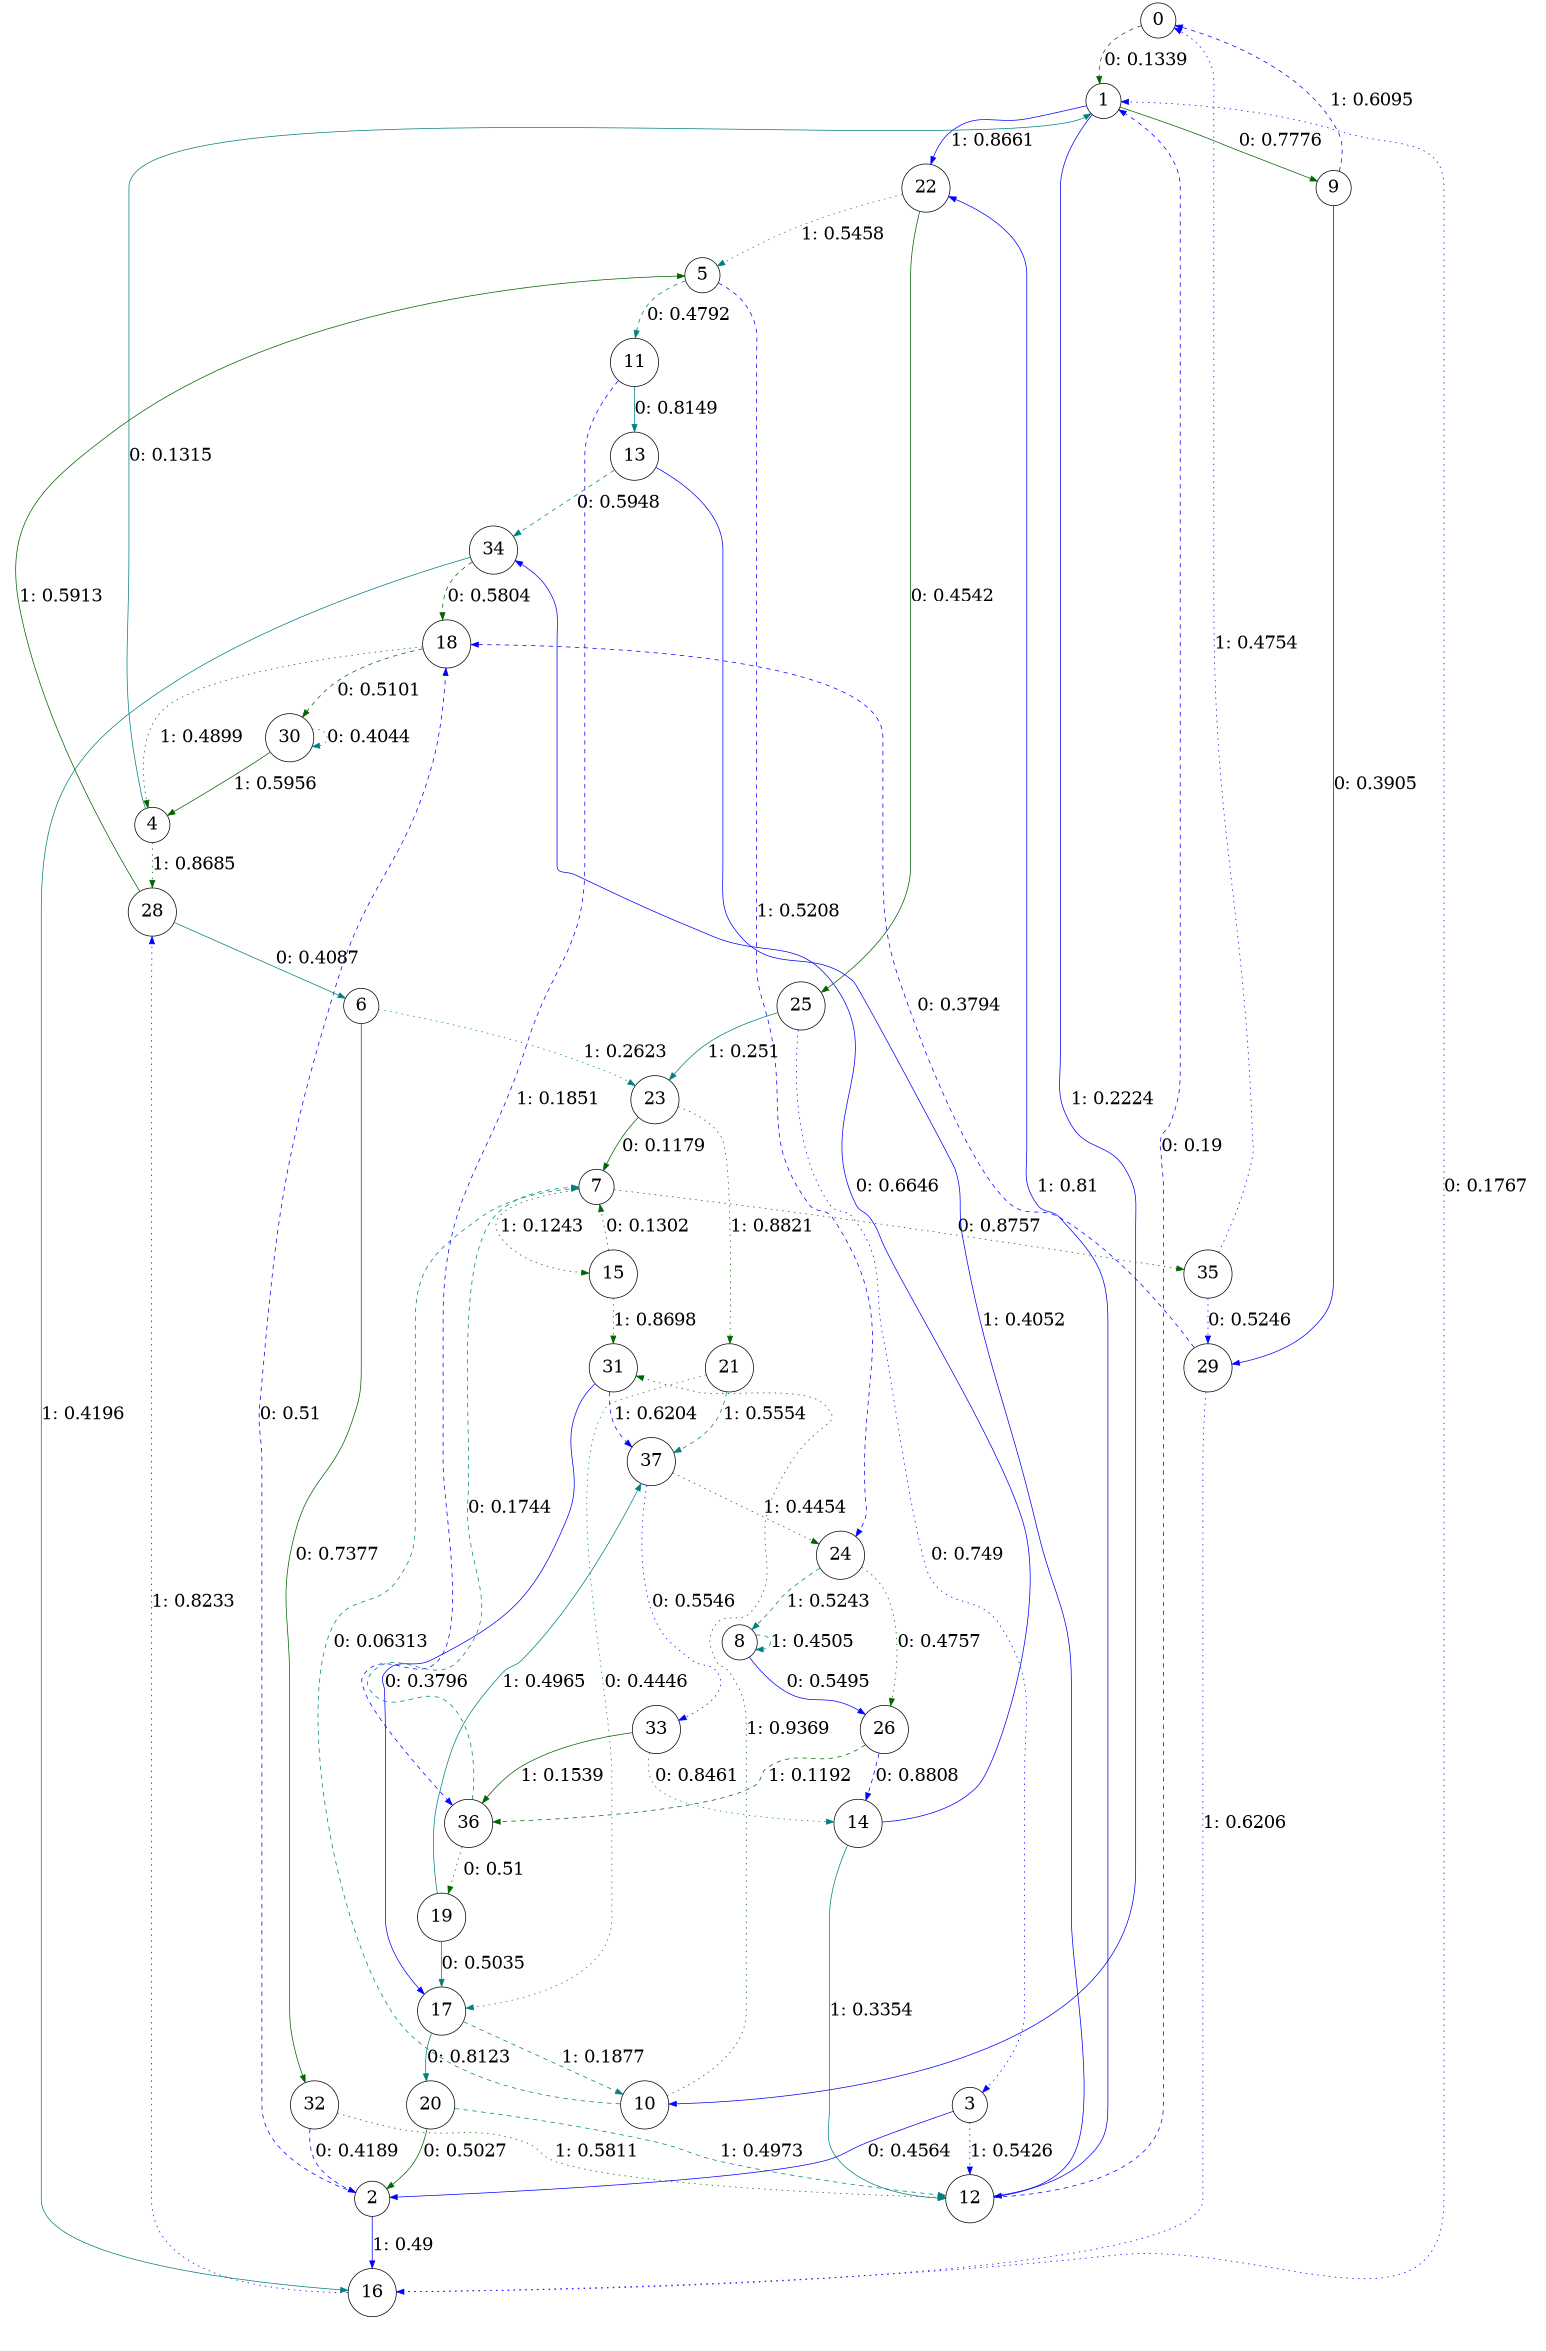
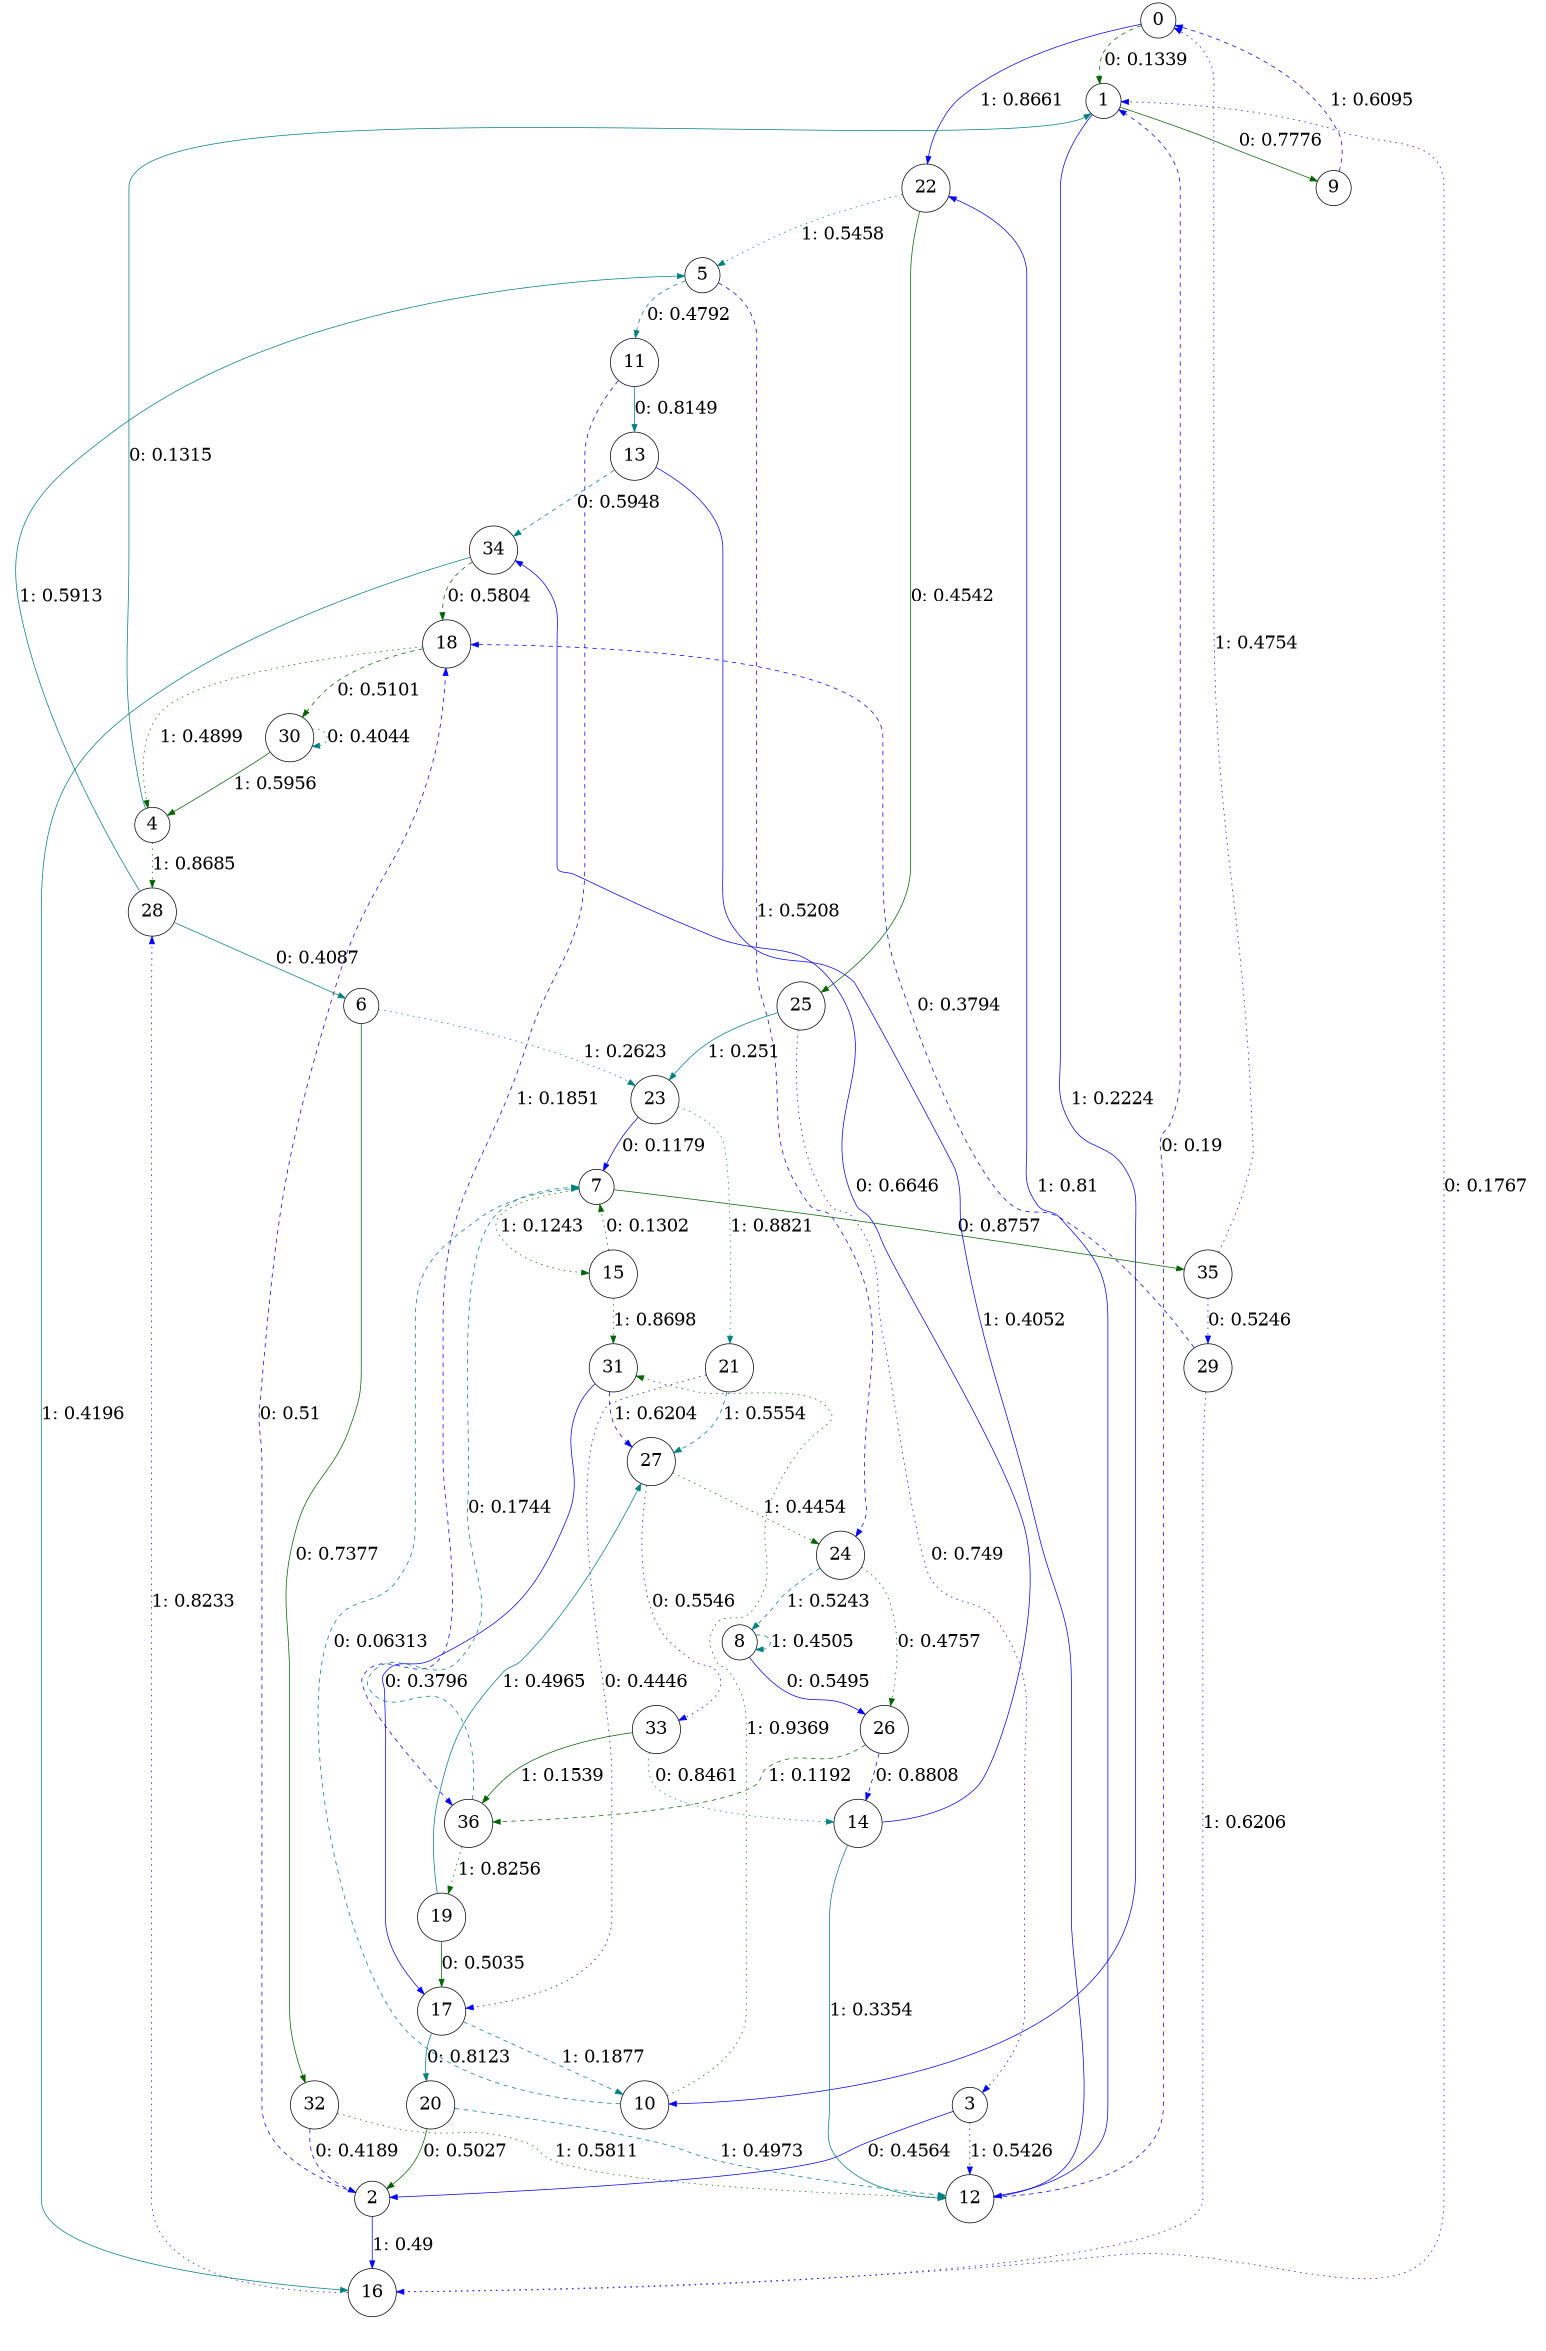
  digraph {
    node [fontsize=24 shape=circle]
    edge [color=blue fontsize=24 style=solid]
    0
    1
    22
    9
    10
    5
    25
    29
    7
    31
    11
    24
    3
    23
    18
    16
    35
    15
    17
-   27 [label=37]
+   27
    2
    4
    30
    28
    6
    12
    32
    13
    36
    8
    26
    34
    19
    14
    21
    20
    33
    0 -> 1 [color=darkgreen label="0: 0.1339   " style=dashed]
-   1 -> 22 [label="1: 0.8661   "]
+   0 -> 22 [label="1: 0.8661   "]
    1 -> 9 [color=darkgreen label="0: 0.7776   "]
    1 -> 10 [label="1: 0.2224   "]
    22 -> 5 [color=teal label="1: 0.5458   " style=dotted]
    22 -> 25 [color=darkgreen label="0: 0.4542   "]
    9 -> 0 [label="1: 0.6095   " style=dashed]
-   9 -> 29 [label="0: 0.3905   "]
    10 -> 7 [color=teal label="0: 0.06313  " style=dashed]
    10 -> 31 [color=darkgreen label="1: 0.9369   " style=dotted]
    5 -> 11 [color=teal label="0: 0.4792   " style=dashed]
    5 -> 24 [label="1: 0.5208   " style=dashed]
    25 -> 3 [label="0: 0.749    " style=dotted]
    25 -> 23 [color=teal label="1: 0.251    "]
    29 -> 18 [label="0: 0.3794   " style=dashed]
    29 -> 16 [label="1: 0.6206   " style=dotted]
-   7 -> 35 [color=darkgreen label="0: 0.8757   " style=dotted]
+   7 -> 35 [color=darkgreen label="0: 0.8757   "]
    7 -> 15 [color=darkgreen label="1: 0.1243   " style=dotted]
    31 -> 17 [label="0: 0.3796   "]
    31 -> 27 [label="1: 0.6204   " style=dashed]
    11 -> 13 [color=teal label="0: 0.8149   "]
    11 -> 36 [label="1: 0.1851   " style=dashed]
    24 -> 8 [color=teal label="1: 0.5243   " style=dashed]
    24 -> 26 [color=darkgreen label="0: 0.4757   " style=dotted]
    3 -> 2 [label="0: 0.4564   "]
    3 -> 12 [label="1: 0.5426   " style=dotted]
-   23 -> 7 [color=darkgreen label="0: 0.1179   "]
-   23 -> 21 [color=darkgreen label="1: 0.8821   " style=dotted]
+   23 -> 7 [label="0: 0.1179   "]
+   23 -> 21 [color=teal label="1: 0.8821   " style=dotted]
    18 -> 4 [color=darkgreen label="1: 0.4899   " style=dotted]
    18 -> 30 [color=darkgreen label="0: 0.5101   " style=dashed]
    16 -> 1 [label="0: 0.1767   " style=dotted]
    16 -> 28 [label="1: 0.8233   " style=dotted]
    35 -> 0 [label="1: 0.4754   " style=dotted]
    35 -> 29 [label="0: 0.5246   " style=dotted]
    15 -> 7 [color=darkgreen label="0: 0.1302   " style=dotted]
    15 -> 31 [color=darkgreen label="1: 0.8698   " style=dotted]
    17 -> 10 [color=teal label="1: 0.1877   " style=dashed]
    17 -> 20 [color=teal label="0: 0.8123   "]
    27 -> 24 [color=darkgreen label="1: 0.4454   " style=dotted]
    27 -> 33 [label="0: 0.5546   " style=dotted]
    2 -> 18 [label="0: 0.51     " style=dashed]
    2 -> 16 [label="1: 0.49     "]
    4 -> 1 [color=teal label="0: 0.1315   "]
    4 -> 28 [color=darkgreen label="1: 0.8685   " style=dotted]
    30 -> 4 [color=darkgreen label="1: 0.5956   "]
    30 -> 30 [color=teal label="0: 0.4044   " style=dotted]
-   28 -> 5 [color=darkgreen label="1: 0.5913   "]
+   28 -> 5 [color=teal label="1: 0.5913   "]
    28 -> 6 [color=teal label="0: 0.4087   "]
    6 -> 23 [color=teal label="1: 0.2623   " style=dotted]
    6 -> 32 [color=darkgreen label="0: 0.7377   "]
    12 -> 1 [label="0: 0.19     " style=dashed]
    12 -> 22 [label="1: 0.81     "]
    32 -> 2 [label="0: 0.4189   " style=dashed]
    32 -> 12 [color=darkgreen label="1: 0.5811   " style=dotted]
    13 -> 12 [label="1: 0.4052   "]
    13 -> 34 [color=teal label="0: 0.5948   " style=dashed]
    36 -> 7 [color=teal label="0: 0.1744   " style=dashed]
-   36 -> 19 [color=darkgreen label="0: 0.51     " style=dotted]
+   36 -> 19 [color=darkgreen label="1: 0.8256   " style=dotted]
    8 -> 8 [color=teal label="1: 0.4505   " style=dashed]
    8 -> 26 [label="0: 0.5495   "]
    26 -> 36 [color=darkgreen label="1: 0.1192   " style=dashed]
    26 -> 14 [label="0: 0.8808   " style=dashed]
    34 -> 18 [color=darkgreen label="0: 0.5804   " style=dashed]
    34 -> 16 [color=teal label="1: 0.4196   "]
-   19 -> 17 [color=teal label="0: 0.5035   "]
+   19 -> 17 [color=darkgreen label="0: 0.5035   "]
    19 -> 27 [color=teal label="1: 0.4965   "]
    14 -> 12 [color=teal label="1: 0.3354   "]
    14 -> 34 [label="0: 0.6646   "]
-   21 -> 17 [color=teal label="0: 0.4446   " style=dotted]
+   21 -> 17 [label="0: 0.4446   " style=dotted]
    21 -> 27 [color=teal label="1: 0.5554   " style=dashed]
    20 -> 2 [color=darkgreen label="0: 0.5027   "]
    20 -> 12 [color=teal label="1: 0.4973   " style=dashed]
    33 -> 36 [color=darkgreen label="1: 0.1539   "]
    33 -> 14 [color=teal label="0: 0.8461   " style=dotted]
  }
